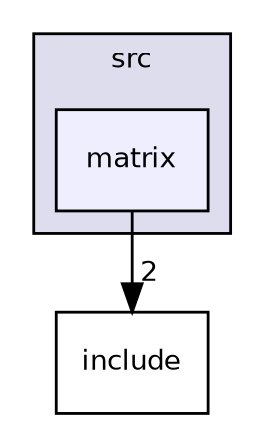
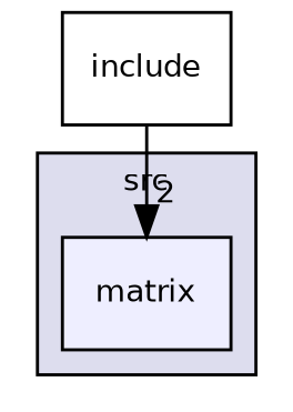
  digraph {
    compound=true
    node [fontname=Helvetica fontsize=10 shape=box]
    n1 [fillcolor="#eeeeff" label=matrix pencolor=black style=filled]
    n2 [label=include]
    subgraph cluster_1 {
      bgcolor="#ddddee"
      fontname=Helvetica
      fontsize=10
      label=src
      pencolor=black
      n1
    }
-   n1 -> n2 [headlabel=2 labeldistance=1.5 labelfontname=Helvetica labelfontsize=10]
+   n2 -> n1 [headlabel=2 labeldistance=1.5 labelfontname=Helvetica labelfontsize=10]
  }
